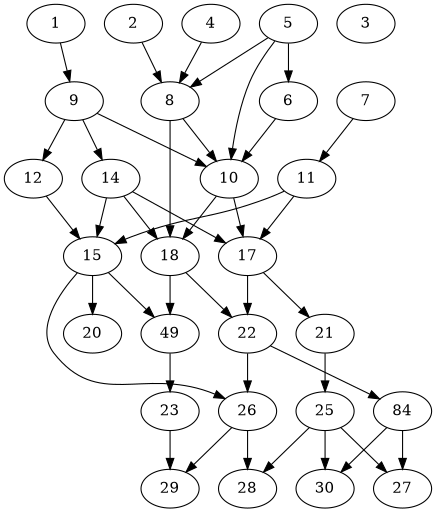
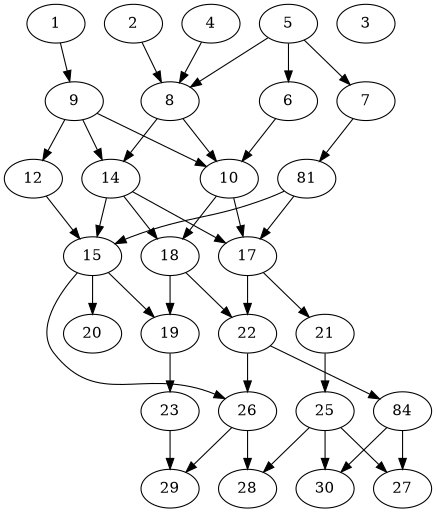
  digraph {
    node [alpha=0.04]
    1 [alpha=0.07 expect_size=29719552]
    9 [alpha=0.08 expect_size=32688128]
    6 [alpha=0.16 expect_size=14943232]
    10 [alpha=0.12 expect_size=39587840]
    14 [expect_size=51791872]
    12 [alpha=0.06 expect_size=52261888]
    17 [alpha=0.05 expect_size=14137344]
    18 [alpha=0.07 expect_size=24610816]
-   11 [alpha=0.02 expect_size=36239360]
+   11 [alpha=0.02 expect_size=36239360 label=81]
    15 [alpha=0.05 expect_size=30509056]
    2 [alpha=0.14 expect_size=33549312]
    8 [alpha=0.14 expect_size=9036800]
    3 [alpha=0.06 expect_size=35321856]
    4 [alpha=0.11 expect_size=28370944]
    5 [alpha=0.17 expect_size=45686784]
    7 [expect_size=30265344]
    21 [alpha=0.02 expect_size=8259584]
    22 [alpha=0.03 expect_size=12271616]
-   19 [alpha=0.15 expect_size=9311232 label=49]
+   19 [alpha=0.15 expect_size=9311232]
    20 [alpha=0.14 expect_size=27815936]
    26 [expect_size=31812608]
    25 [alpha=0.20 expect_size=21088256]
    n23 [alpha=0.19 expect_size=10671104 label=84]
    23 [alpha=0.16 expect_size=26372096]
    29 [expect_size=27054080]
    28 [alpha=0.15 expect_size=10520576]
    27 [alpha=0.19 expect_size=44846080]
    30 [alpha=0.06 expect_size=16417792]
    1 -> 9
    9 -> 10
    9 -> 14
    9 -> 12
    6 -> 10
    10 -> 17
    10 -> 18
    14 -> 17
    14 -> 18
    14 -> 15
    12 -> 15
    17 -> 21
    17 -> 22
    18 -> 22
    18 -> 19
    11 -> 17
    11 -> 15
    15 -> 19
    15 -> 20
    15 -> 26
    2 -> 8
    8 -> 10
-   8 -> 18
+   8 -> 14
    4 -> 8
    5 -> 6
    5 -> 8
-   5 -> 10
+   5 -> 7
    7 -> 11
    21 -> 25
    22 -> 26
    22 -> n23
    19 -> 23
    26 -> 29
    26 -> 28
    25 -> 28
    25 -> 27
    25 -> 30
    n23 -> 27
    n23 -> 30
    23 -> 29
  }
